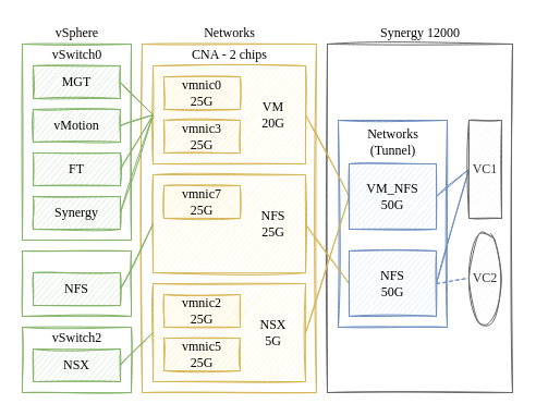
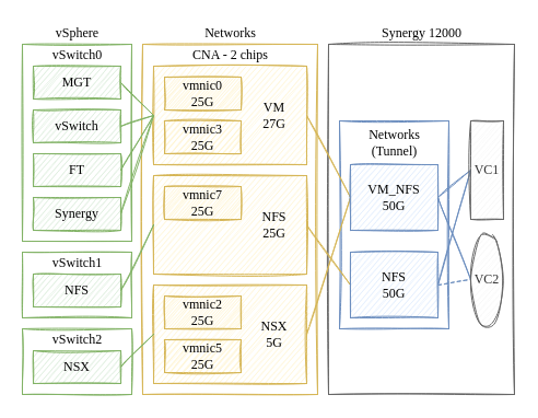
  <mxCell id="0" />
  <mxCell id="1" parent="0" />
  <mxCell id="2" value="" style="rounded=0;whiteSpace=wrap;html=1;sketch=1;fillColor=none;strokeColor=#666666;fontColor=#333333;fontFamily=Comic Sans MS;" vertex="1" parent="1"><mxGeometry x="300" y="40" width="170" height="320" as="geometry" /></mxCell>
  <mxCell id="3" value="" style="rounded=0;whiteSpace=wrap;html=1;sketch=1;fillColor=none;strokeColor=#6c8ebf;fontFamily=Comic Sans MS;" vertex="1" parent="1"><mxGeometry x="310" y="110" width="100" height="190" as="geometry" /></mxCell>
  <mxCell id="4" value="" style="rounded=0;whiteSpace=wrap;html=1;sketch=1;fillColor=none;strokeColor=#82b366;fontFamily=Comic Sans MS;" vertex="1" parent="1"><mxGeometry x="20" y="40" width="100" height="180" as="geometry" /></mxCell>
  <mxCell id="5" value="" style="rounded=0;whiteSpace=wrap;html=1;sketch=1;fillColor=none;strokeColor=#d6b656;fontFamily=Comic Sans MS;" vertex="1" parent="1"><mxGeometry x="130" y="40" width="160" height="320" as="geometry" /></mxCell>
  <mxCell id="6" style="edgeStyle=none;rounded=0;sketch=1;orthogonalLoop=1;jettySize=auto;html=1;exitX=1;exitY=0.5;exitDx=0;exitDy=0;entryX=0;entryY=0.5;entryDx=0;entryDy=0;endArrow=none;endFill=0;fillColor=#fff2cc;strokeColor=#d6b656;fontFamily=Comic Sans MS;" edge="1" parent="1" source="7" target="20"><mxGeometry relative="1" as="geometry" /></mxCell>
  <mxCell id="7" value="&lt;blockquote&gt;&lt;br&gt;&lt;/blockquote&gt;" style="rounded=0;whiteSpace=wrap;html=1;fillColor=#fff2cc;strokeColor=#d6b656;sketch=1;align=center;fontFamily=Comic Sans MS;" vertex="1" parent="1"><mxGeometry x="140" y="60" width="140" height="90" as="geometry" /></mxCell>
  <mxCell id="8" style="edgeStyle=none;rounded=0;sketch=1;orthogonalLoop=1;jettySize=auto;html=1;exitX=1;exitY=0.5;exitDx=0;exitDy=0;entryX=0;entryY=0.5;entryDx=0;entryDy=0;endArrow=none;endFill=0;fillColor=#fff2cc;strokeColor=#d6b656;fontFamily=Comic Sans MS;" edge="1" parent="1" source="9" target="23"><mxGeometry relative="1" as="geometry" /></mxCell>
  <mxCell id="9" value="&lt;div&gt;&lt;br&gt;&lt;/div&gt;&lt;div&gt;&lt;br&gt;&lt;/div&gt;" style="rounded=0;whiteSpace=wrap;html=1;fillColor=#fff2cc;strokeColor=#d6b656;sketch=1;fontFamily=Comic Sans MS;" vertex="1" parent="1"><mxGeometry x="140" y="160" width="140" height="90" as="geometry" /></mxCell>
  <mxCell id="10" style="edgeStyle=none;rounded=0;sketch=1;orthogonalLoop=1;jettySize=auto;html=1;exitX=1;exitY=0.5;exitDx=0;exitDy=0;endArrow=none;endFill=0;fillColor=#fff2cc;strokeColor=#d6b656;entryX=0;entryY=0.5;entryDx=0;entryDy=0;fontFamily=Comic Sans MS;" edge="1" parent="1" source="11" target="20"><mxGeometry relative="1" as="geometry"><mxPoint x="260" y="180" as="targetPoint" /></mxGeometry></mxCell>
  <mxCell id="11" value="" style="rounded=0;whiteSpace=wrap;html=1;fillColor=#fff2cc;strokeColor=#d6b656;sketch=1;fontFamily=Comic Sans MS;" vertex="1" parent="1"><mxGeometry x="140" y="260" width="140" height="90" as="geometry" /></mxCell>
  <mxCell id="12" style="rounded=0;orthogonalLoop=1;jettySize=auto;html=1;exitX=1;exitY=0.5;exitDx=0;exitDy=0;entryX=0;entryY=0.5;entryDx=0;entryDy=0;endArrow=none;endFill=0;sketch=1;fillColor=#d5e8d4;strokeColor=#82b366;fontFamily=Comic Sans MS;" edge="1" parent="1" source="13" target="7"><mxGeometry relative="1" as="geometry"><mxPoint x="150" y="130" as="targetPoint" /></mxGeometry></mxCell>
  <mxCell id="13" value="&lt;div&gt;MGT&lt;/div&gt;" style="rounded=0;whiteSpace=wrap;html=1;fillColor=#d5e8d4;strokeColor=#82b366;sketch=1;fontFamily=Comic Sans MS;" vertex="1" parent="1"><mxGeometry x="30" y="60" width="80" height="30" as="geometry" /></mxCell>
  <mxCell id="14" style="edgeStyle=none;rounded=0;orthogonalLoop=1;jettySize=auto;html=1;entryX=0;entryY=0.5;entryDx=0;entryDy=0;endArrow=none;endFill=0;sketch=1;fillColor=#d5e8d4;strokeColor=#82b366;exitX=1;exitY=0.5;exitDx=0;exitDy=0;fontFamily=Comic Sans MS;" edge="1" parent="1" source="15" target="7"><mxGeometry relative="1" as="geometry"><mxPoint x="150" y="130" as="targetPoint" /></mxGeometry></mxCell>
- <mxCell id="15" value="vMotion" style="rounded=0;whiteSpace=wrap;html=1;fillColor=#d5e8d4;strokeColor=#82b366;sketch=1;fontFamily=Comic Sans MS;" vertex="1" parent="1"><mxGeometry x="30" y="100" width="80" height="30" as="geometry" /></mxCell>
+ <mxCell id="15" value="vSwitch" style="rounded=0;whiteSpace=wrap;html=1;fillColor=#d5e8d4;strokeColor=#82b366;sketch=1;fontFamily=Comic Sans MS;" vertex="1" parent="1"><mxGeometry x="30" y="100" width="80" height="30" as="geometry" /></mxCell>
  <mxCell id="16" style="edgeStyle=none;rounded=0;orthogonalLoop=1;jettySize=auto;html=1;exitX=1;exitY=0.5;exitDx=0;exitDy=0;endArrow=none;endFill=0;sketch=1;fillColor=#d5e8d4;strokeColor=#82b366;entryX=0;entryY=0.5;entryDx=0;entryDy=0;fontFamily=Comic Sans MS;" edge="1" parent="1" source="17" target="7"><mxGeometry relative="1" as="geometry"><mxPoint x="150" y="130" as="targetPoint" /></mxGeometry></mxCell>
  <mxCell id="17" value="FT" style="rounded=0;whiteSpace=wrap;html=1;fillColor=#d5e8d4;strokeColor=#82b366;sketch=1;fontFamily=Comic Sans MS;" vertex="1" parent="1"><mxGeometry x="30" y="140" width="80" height="30" as="geometry" /></mxCell>
  <mxCell id="18" style="edgeStyle=none;rounded=0;sketch=1;orthogonalLoop=1;jettySize=auto;html=1;exitX=1;exitY=0.5;exitDx=0;exitDy=0;entryX=0;entryY=0.5;entryDx=0;entryDy=0;endArrow=none;endFill=0;fillColor=#dae8fc;strokeColor=#6c8ebf;fontFamily=Comic Sans MS;" edge="1" parent="1" source="20" target="24"><mxGeometry relative="1" as="geometry" /></mxCell>
+ <mxCell id="19" style="edgeStyle=none;rounded=0;sketch=1;orthogonalLoop=1;jettySize=auto;html=1;exitX=1;exitY=0.5;exitDx=0;exitDy=0;entryX=0;entryY=0.5;entryDx=0;entryDy=0;endArrow=none;endFill=0;fillColor=#dae8fc;strokeColor=#6c8ebf;fontFamily=Comic Sans MS;" edge="1" parent="1" source="20" target="25"><mxGeometry relative="1" as="geometry" /></mxCell>
  <mxCell id="20" value="&lt;div&gt;VM_NFS&lt;/div&gt;&lt;div&gt;50G&lt;/div&gt;" style="rounded=0;whiteSpace=wrap;html=1;fillColor=#dae8fc;strokeColor=#6c8ebf;sketch=1;fontFamily=Comic Sans MS;" vertex="1" parent="1"><mxGeometry x="320" y="150" width="80" height="60" as="geometry" /></mxCell>
  <mxCell id="21" style="edgeStyle=none;rounded=0;sketch=1;orthogonalLoop=1;jettySize=auto;html=1;exitX=1;exitY=0.5;exitDx=0;exitDy=0;endArrow=none;endFill=0;entryX=0;entryY=0.5;entryDx=0;entryDy=0;fillColor=#dae8fc;strokeColor=#6c8ebf;fontFamily=Comic Sans MS;" edge="1" parent="1" source="23" target="24"><mxGeometry relative="1" as="geometry"><mxPoint x="440" y="150" as="targetPoint" /></mxGeometry></mxCell>
  <mxCell id="22" style="edgeStyle=none;rounded=0;sketch=1;orthogonalLoop=1;jettySize=auto;html=1;exitX=1;exitY=0.5;exitDx=0;exitDy=0;endArrow=none;endFill=0;entryX=0;entryY=0.5;entryDx=0;entryDy=0;fillColor=#dae8fc;strokeColor=#6c8ebf;fontFamily=Comic Sans MS;dashed=1;" edge="1" parent="1" source="23" target="25"><mxGeometry relative="1" as="geometry"><mxPoint x="440" y="250" as="targetPoint" /></mxGeometry></mxCell>
  <mxCell id="23" value="&lt;div&gt;NFS&lt;/div&gt;&lt;div&gt;50G&lt;br&gt;&lt;/div&gt;" style="rounded=0;whiteSpace=wrap;html=1;fillColor=#dae8fc;strokeColor=#6c8ebf;sketch=1;fontFamily=Comic Sans MS;" vertex="1" parent="1"><mxGeometry x="320" y="230" width="80" height="60" as="geometry" /></mxCell>
  <mxCell id="24" value="VC1" style="rounded=0;whiteSpace=wrap;html=1;sketch=1;fillColor=#f5f5f5;fontColor=#333333;strokeColor=#666666;fontFamily=Comic Sans MS;" vertex="1" parent="1"><mxGeometry x="430" y="110" width="30" height="90" as="geometry" /></mxCell>
  <mxCell id="25" value="&lt;div&gt;VC2&lt;/div&gt;" style="ellipse;whiteSpace=wrap;html=1;sketch=1;fillColor=#f5f5f5;fontColor=#333333;strokeColor=#666666;fontFamily=Comic Sans MS;" vertex="1" parent="1"><mxGeometry x="430" y="210" width="30" height="90" as="geometry" /></mxCell>
  <mxCell id="26" value="" style="rounded=0;whiteSpace=wrap;html=1;sketch=1;fillColor=none;strokeColor=#82b366;fontFamily=Comic Sans MS;" vertex="1" parent="1"><mxGeometry x="20" y="230" width="100" height="60" as="geometry" /></mxCell>
  <mxCell id="27" style="edgeStyle=none;rounded=0;sketch=1;orthogonalLoop=1;jettySize=auto;html=1;exitX=1;exitY=0.5;exitDx=0;exitDy=0;entryX=0;entryY=0.5;entryDx=0;entryDy=0;endArrow=none;endFill=0;fillColor=#d5e8d4;strokeColor=#82b366;fontFamily=Comic Sans MS;" edge="1" parent="1" source="28" target="9"><mxGeometry relative="1" as="geometry" /></mxCell>
  <mxCell id="28" value="NFS" style="rounded=0;whiteSpace=wrap;html=1;fillColor=#d5e8d4;strokeColor=#82b366;sketch=1;fontFamily=Comic Sans MS;" vertex="1" parent="1"><mxGeometry x="30" y="250" width="80" height="30" as="geometry" /></mxCell>
  <mxCell id="29" value="" style="rounded=0;whiteSpace=wrap;html=1;sketch=1;fillColor=none;strokeColor=#82b366;fontFamily=Comic Sans MS;" vertex="1" parent="1"><mxGeometry x="20" y="300" width="100" height="60" as="geometry" /></mxCell>
  <mxCell id="30" style="edgeStyle=none;rounded=0;sketch=1;orthogonalLoop=1;jettySize=auto;html=1;exitX=1;exitY=0.5;exitDx=0;exitDy=0;entryX=0;entryY=0.5;entryDx=0;entryDy=0;endArrow=none;endFill=0;fillColor=#d5e8d4;strokeColor=#82b366;fontFamily=Comic Sans MS;" edge="1" parent="1" source="31" target="11"><mxGeometry relative="1" as="geometry" /></mxCell>
  <mxCell id="31" value="&lt;div&gt;NSX&lt;/div&gt;" style="rounded=0;whiteSpace=wrap;html=1;fillColor=#d5e8d4;strokeColor=#82b366;sketch=1;fontFamily=Comic Sans MS;" vertex="1" parent="1"><mxGeometry x="30" y="320" width="80" height="30" as="geometry" /></mxCell>
  <mxCell id="32" style="edgeStyle=none;rounded=0;sketch=1;orthogonalLoop=1;jettySize=auto;html=1;exitX=1;exitY=0.5;exitDx=0;exitDy=0;endArrow=none;endFill=0;fillColor=#d5e8d4;strokeColor=#82b366;entryX=0;entryY=0.5;entryDx=0;entryDy=0;fontFamily=Comic Sans MS;" edge="1" parent="1" source="33" target="7"><mxGeometry relative="1" as="geometry"><mxPoint x="150" y="130" as="targetPoint" /></mxGeometry></mxCell>
  <mxCell id="33" value="&lt;div&gt;Synergy&lt;/div&gt;" style="rounded=0;whiteSpace=wrap;html=1;fillColor=#d5e8d4;strokeColor=#82b366;sketch=1;fontFamily=Comic Sans MS;" vertex="1" parent="1"><mxGeometry x="30" y="180" width="80" height="30" as="geometry" /></mxCell>
  <mxCell id="34" value="vSwitch0" style="text;html=1;align=center;verticalAlign=middle;resizable=0;points=[];autosize=1;strokeColor=none;fillColor=none;sketch=1;fontFamily=Comic Sans MS;" vertex="1" parent="1"><mxGeometry x="35" y="40" width="70" height="20" as="geometry" /></mxCell>
+ <mxCell id="35" value="&lt;div&gt;vSwitch1&lt;/div&gt;" style="text;html=1;align=center;verticalAlign=middle;resizable=0;points=[];autosize=1;strokeColor=none;fillColor=none;sketch=1;fontFamily=Comic Sans MS;" vertex="1" parent="1"><mxGeometry x="35" y="230" width="70" height="20" as="geometry" /></mxCell>
  <mxCell id="36" value="&lt;div&gt;vSwitch2&lt;/div&gt;" style="text;html=1;align=center;verticalAlign=middle;resizable=0;points=[];autosize=1;strokeColor=none;fillColor=none;sketch=1;fontFamily=Comic Sans MS;" vertex="1" parent="1"><mxGeometry x="35" y="300" width="70" height="20" as="geometry" /></mxCell>
  <mxCell id="37" value="&lt;div&gt;CNA - 2 chips&lt;/div&gt;" style="text;html=1;align=center;verticalAlign=middle;resizable=0;points=[];autosize=1;strokeColor=none;fillColor=none;sketch=1;fontFamily=Comic Sans MS;" vertex="1" parent="1"><mxGeometry x="165" y="40" width="90" height="20" as="geometry" /></mxCell>
  <mxCell id="38" value="&lt;div&gt;Networks&lt;/div&gt;&lt;div&gt;(Tunnel)&lt;/div&gt;" style="text;html=1;align=center;verticalAlign=middle;resizable=0;points=[];autosize=1;strokeColor=none;fillColor=none;sketch=1;fontFamily=Comic Sans MS;" vertex="1" parent="1"><mxGeometry x="325" y="115" width="70" height="30" as="geometry" /></mxCell>
  <mxCell id="39" value="&lt;div&gt;vmnic0&lt;/div&gt;25G" style="rounded=0;whiteSpace=wrap;html=1;fillColor=#fff2cc;strokeColor=#d6b656;sketch=1;fillStyle=auto;fontFamily=Comic Sans MS;" vertex="1" parent="1"><mxGeometry x="150" y="70" width="70" height="30" as="geometry" /></mxCell>
- <mxCell id="40" value="&lt;div&gt;VM&lt;/div&gt;&lt;div&gt;20G&lt;/div&gt;" style="text;html=1;align=center;verticalAlign=middle;resizable=0;points=[];autosize=1;strokeColor=none;fillColor=none;sketch=1;fontFamily=Comic Sans MS;" vertex="1" parent="1"><mxGeometry x="230" y="90" width="40" height="30" as="geometry" /></mxCell>
+ <mxCell id="40" value="&lt;div&gt;VM&lt;/div&gt;&lt;div&gt;27G&lt;/div&gt;" style="text;html=1;align=center;verticalAlign=middle;resizable=0;points=[];autosize=1;strokeColor=none;fillColor=none;sketch=1;fontFamily=Comic Sans MS;" vertex="1" parent="1"><mxGeometry x="230" y="90" width="40" height="30" as="geometry" /></mxCell>
  <mxCell id="41" value="&lt;div&gt;NFS&lt;br&gt;&lt;/div&gt;&lt;div&gt;25G&lt;/div&gt;" style="text;html=1;align=center;verticalAlign=middle;resizable=0;points=[];autosize=1;strokeColor=none;fillColor=none;sketch=1;fontFamily=Comic Sans MS;" vertex="1" parent="1"><mxGeometry x="230" y="190" width="40" height="30" as="geometry" /></mxCell>
  <mxCell id="42" value="&lt;div&gt;NSX&lt;br&gt;&lt;/div&gt;&lt;div&gt;5G&lt;/div&gt;" style="text;html=1;align=center;verticalAlign=middle;resizable=0;points=[];autosize=1;strokeColor=none;fillColor=none;sketch=1;fontFamily=Comic Sans MS;" vertex="1" parent="1"><mxGeometry x="230" y="290" width="40" height="30" as="geometry" /></mxCell>
  <mxCell id="43" value="&lt;div&gt;vmnic3&lt;/div&gt;25G" style="rounded=0;whiteSpace=wrap;html=1;fillColor=#fff2cc;strokeColor=#d6b656;sketch=1;fillStyle=hachure;fontFamily=Comic Sans MS;" vertex="1" parent="1"><mxGeometry x="150" y="110" width="70" height="30" as="geometry" /></mxCell>
  <mxCell id="44" value="&lt;div&gt;vmnic7&lt;/div&gt;&lt;div&gt;25G&lt;br&gt;&lt;/div&gt;" style="rounded=0;whiteSpace=wrap;html=1;fillColor=#fff2cc;strokeColor=#d6b656;sketch=1;fontFamily=Comic Sans MS;" vertex="1" parent="1"><mxGeometry x="150" y="170" width="70" height="30" as="geometry" /></mxCell>
  <mxCell id="45" value="&lt;div&gt;vmnic2&lt;/div&gt;25G" style="rounded=0;whiteSpace=wrap;html=1;fillColor=#fff2cc;strokeColor=#d6b656;sketch=1;fontFamily=Comic Sans MS;" vertex="1" parent="1"><mxGeometry x="150" y="270" width="70" height="30" as="geometry" /></mxCell>
  <mxCell id="46" value="&lt;div&gt;vmnic5&lt;/div&gt;&lt;div&gt;25G&lt;br&gt;&lt;/div&gt;" style="rounded=0;whiteSpace=wrap;html=1;fillColor=#fff2cc;strokeColor=#d6b656;sketch=1;fontFamily=Comic Sans MS;" vertex="1" parent="1"><mxGeometry x="150" y="310" width="70" height="30" as="geometry" /></mxCell>
  <mxCell id="47" value="&lt;div&gt;Synergy 12000&lt;/div&gt;" style="text;html=1;align=center;verticalAlign=middle;resizable=0;points=[];autosize=1;strokeColor=none;fillColor=none;sketch=1;fontFamily=Comic Sans MS;" vertex="1" parent="1"><mxGeometry x="335" y="20" width="100" height="20" as="geometry" /></mxCell>
  <mxCell id="48" value="Networks" style="text;html=1;align=center;verticalAlign=middle;resizable=0;points=[];autosize=1;strokeColor=none;fillColor=none;sketch=1;fontFamily=Comic Sans MS;" vertex="1" parent="1"><mxGeometry x="175" y="20" width="70" height="20" as="geometry" /></mxCell>
  <mxCell id="49" value="vSphere" style="text;html=1;align=center;verticalAlign=middle;resizable=0;points=[];autosize=1;strokeColor=none;fillColor=none;sketch=1;fontFamily=Comic Sans MS;" vertex="1" parent="1"><mxGeometry x="40" y="20" width="60" height="20" as="geometry" /></mxCell>
